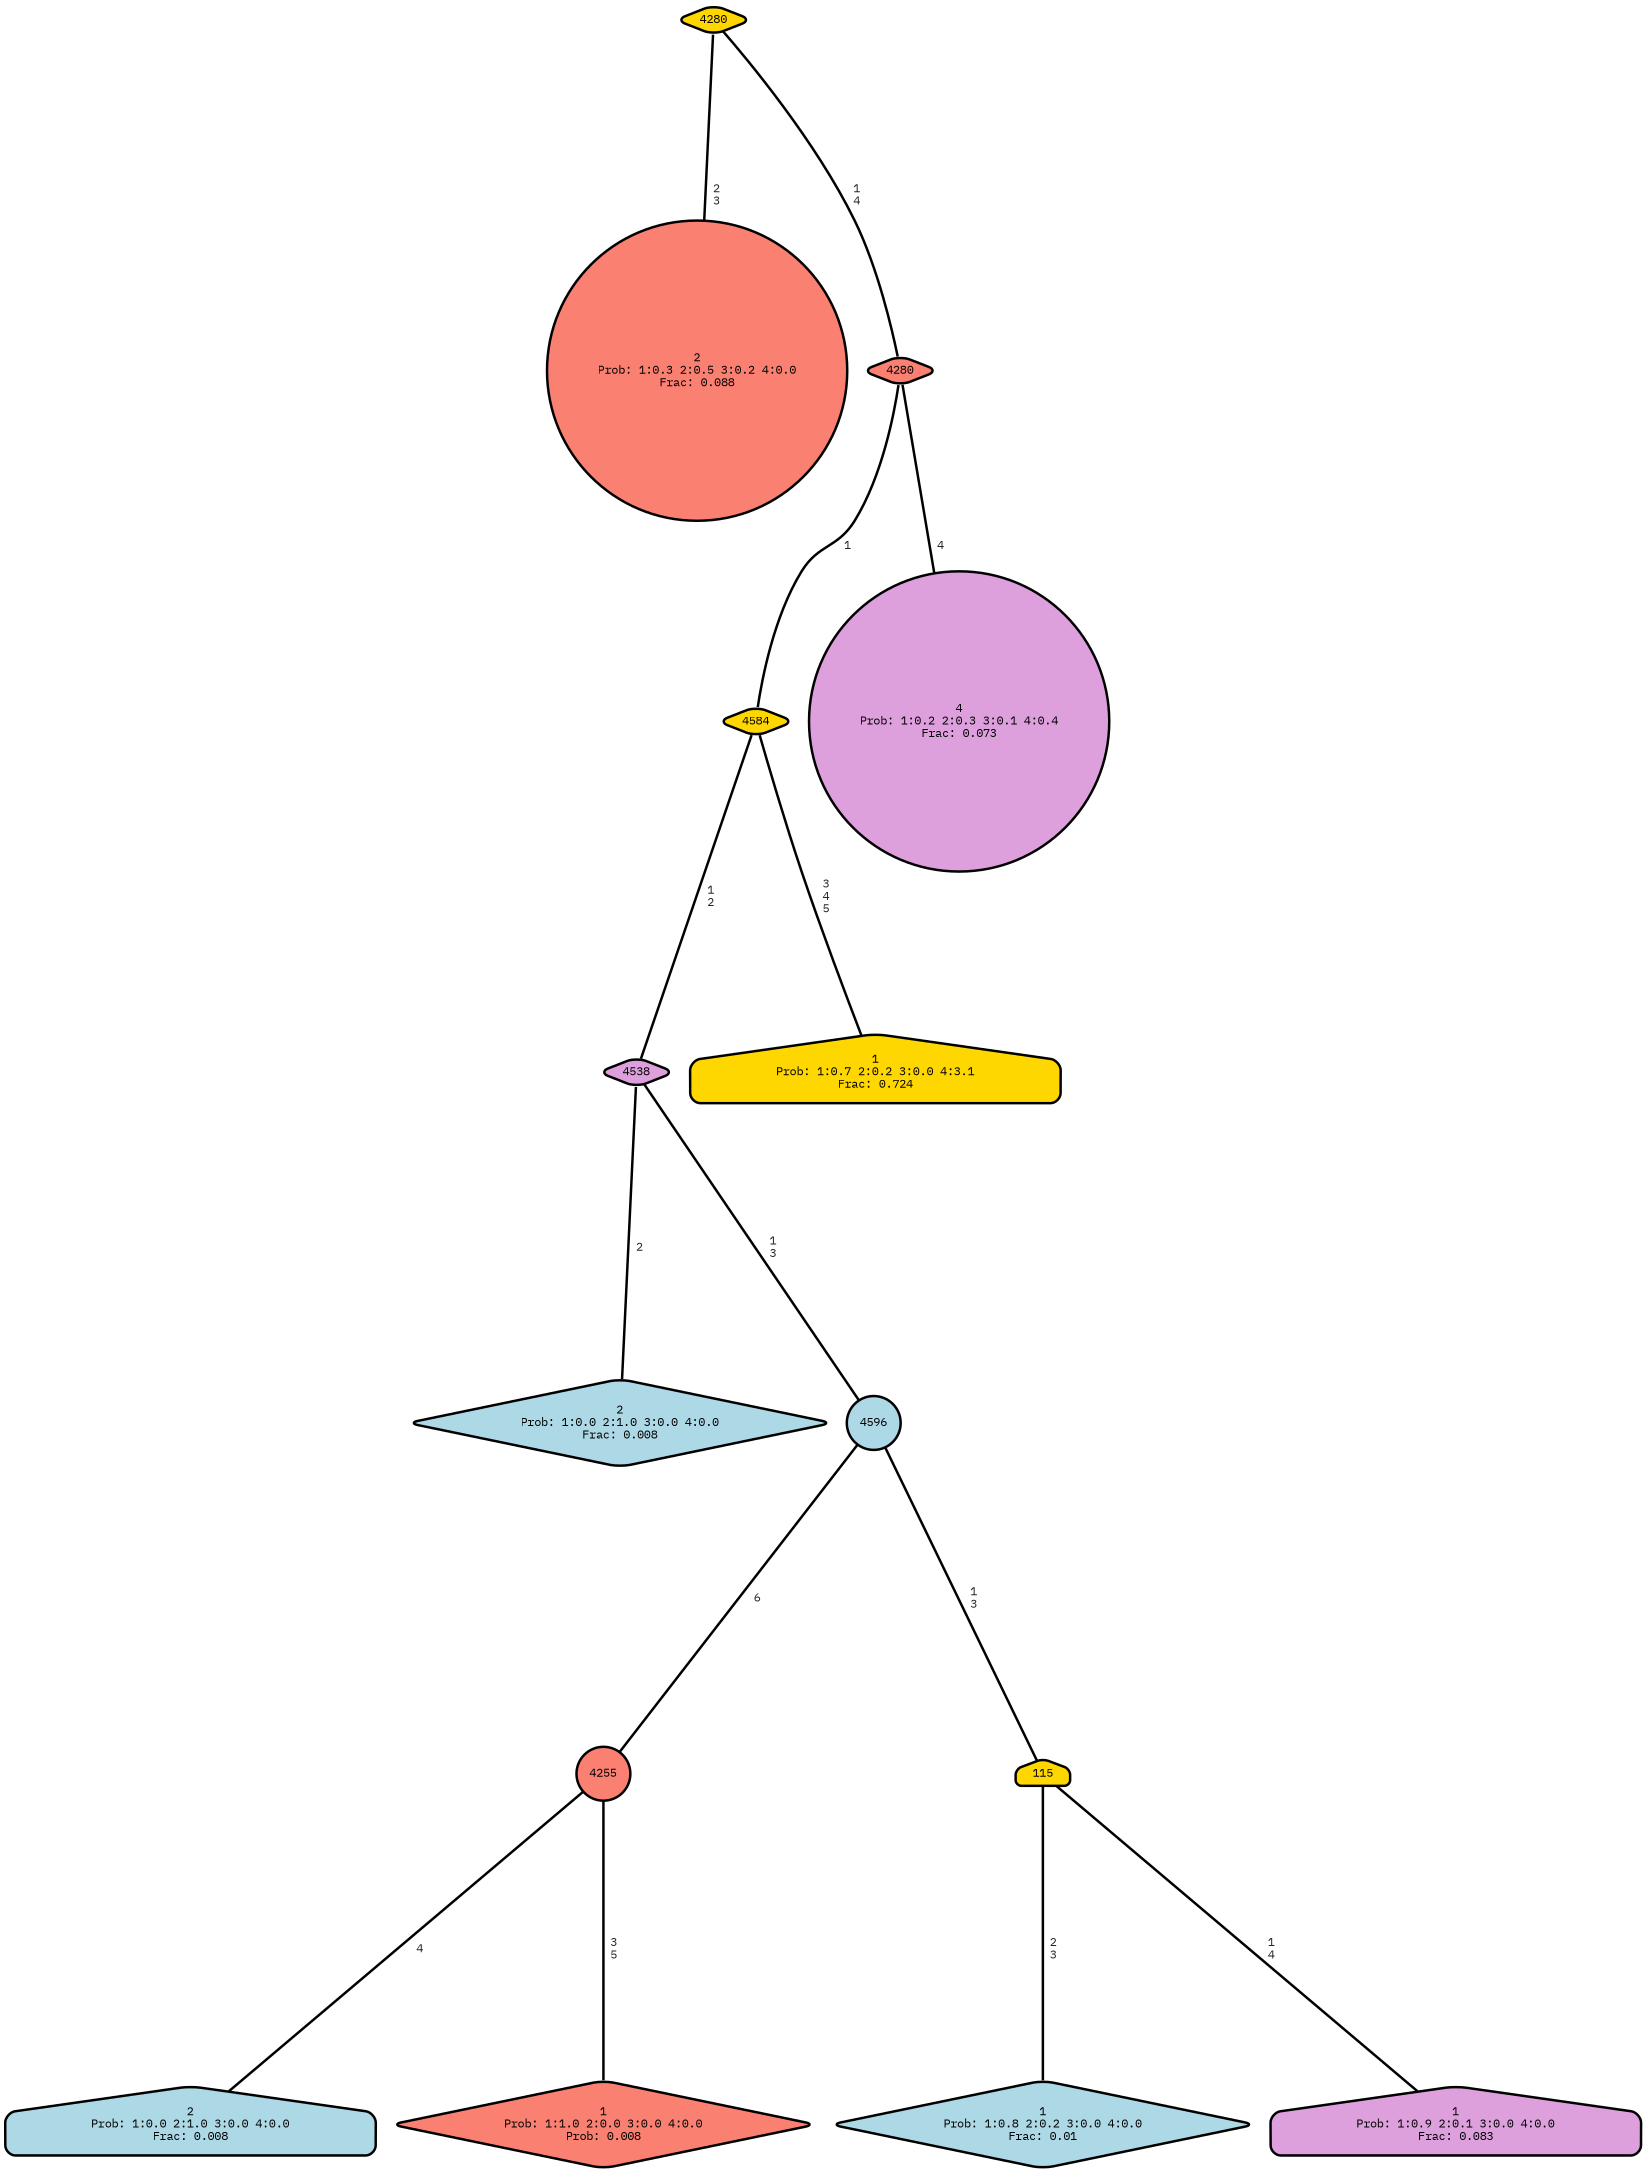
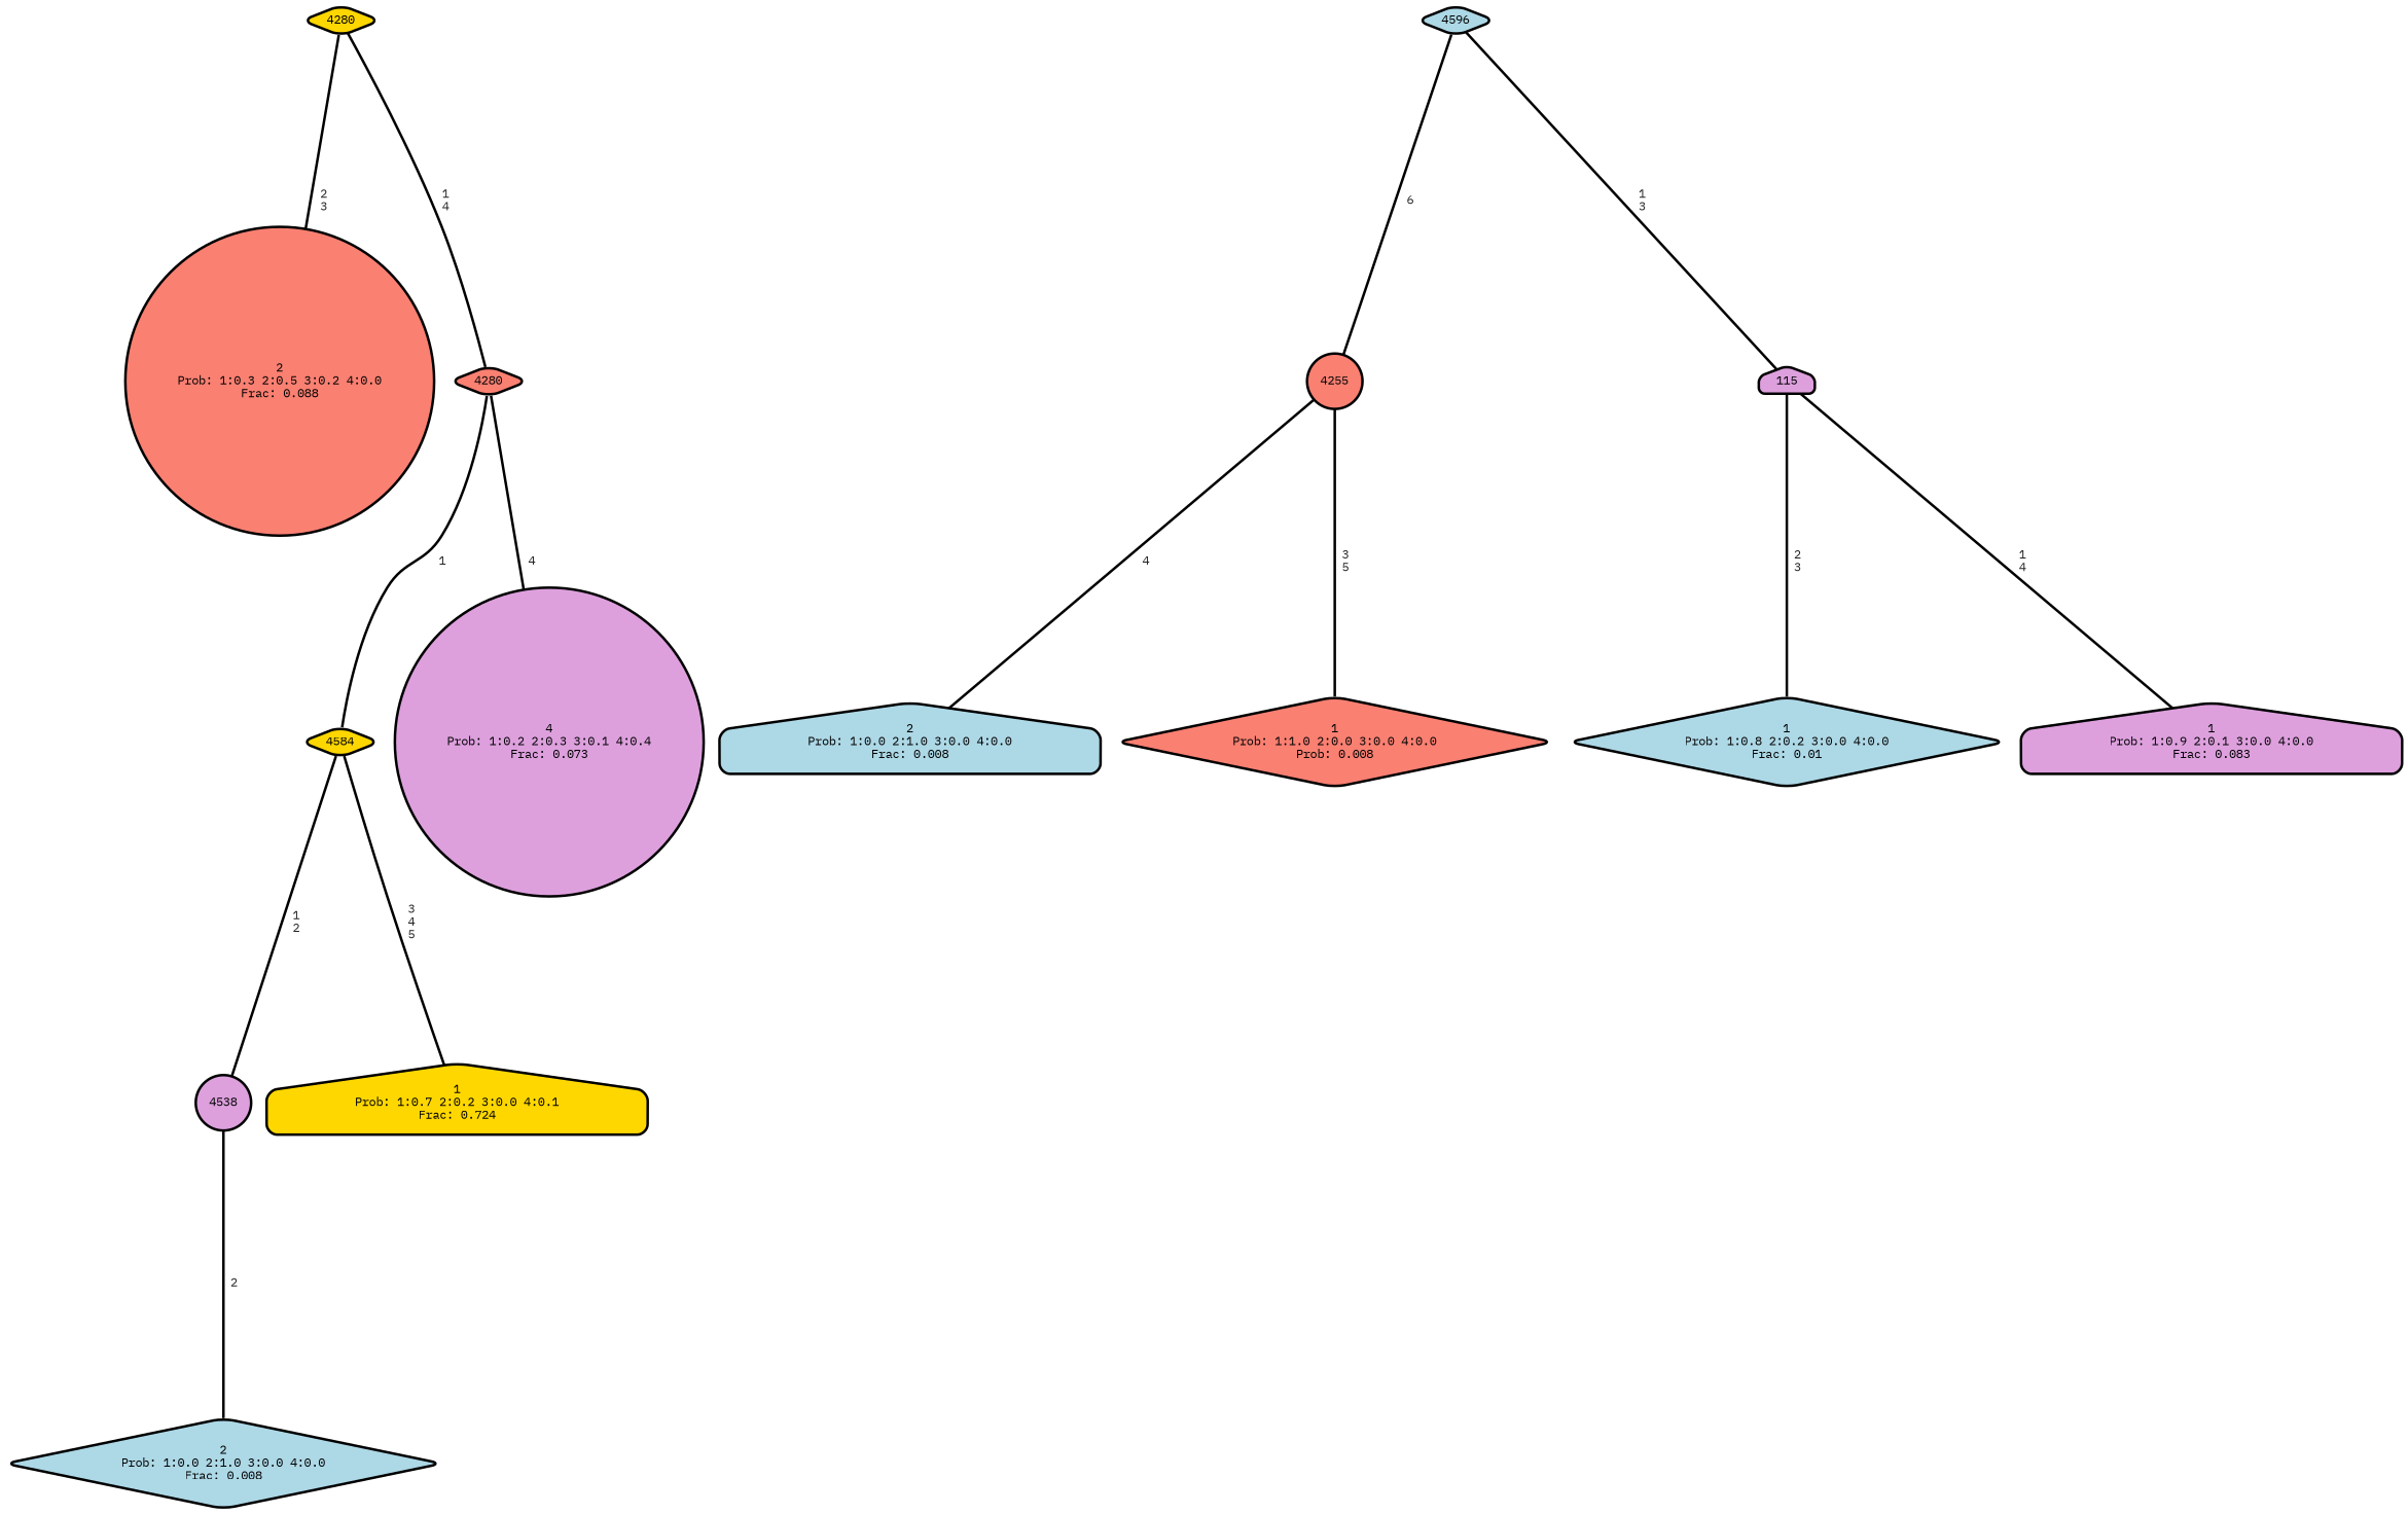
  graph {
    fontname="IBM Plex Mono"
    ranksep="0 equally"
    splines=straight
    node [color=black fillcolor=salmon fontcolor=black fontname="IBM Plex Mono" penwidth=3 shape=diamond style="filled, rounded"]
    edge [color=black fontcolor=grey14 fontname="IBM Plex Mono" fontweight=bold penwidth=3]
    n1 [label="2\nProb: 1:0.3 2:0.5 3:0.2 4:0.0\nFrac: 0.088" shape=circle]
    n2 [fillcolor=gold label=4280]
    n3 [label=4280]
    n4 [fillcolor=gold label=4584]
    n5 [fillcolor=plum label="4\nProb: 1:0.2 2:0.3 3:0.1 4:0.4\nFrac: 0.073" shape=circle]
    n6 [fillcolor=lightblue label="2\nProb: 1:0.0 2:1.0 3:0.0 4:0.0\nFrac: 0.008"]
-   n7 [fillcolor=plum label=4538]
-   n8 [fillcolor=lightblue label=4596 shape=circle]
+   n7 [fillcolor=plum label=4538 shape=circle]
+   n8 [fillcolor=lightblue label=4596]
    n9 [label=4255 shape=circle]
-   n10 [fillcolor=gold label=115 shape=house]
+   n10 [fillcolor=plum label=115 shape=house]
    n11 [fillcolor=lightblue label="2\nProb: 1:0.0 2:1.0 3:0.0 4:0.0\nFrac: 0.008" shape=house]
    n12 [label="1\nProb: 1:1.0 2:0.0 3:0.0 4:0.0\nProb: 0.008"]
    n13 [fillcolor=lightblue label="1\nProb: 1:0.8 2:0.2 3:0.0 4:0.0\nFrac: 0.01"]
    n14 [fillcolor=plum label="1\nProb: 1:0.9 2:0.1 3:0.0 4:0.0\nFrac: 0.083" shape=house]
-   n15 [fillcolor=gold label="1\nProb: 1:0.7 2:0.2 3:0.0 4:3.1\nFrac: 0.724" shape=house]
+   n15 [fillcolor=gold label="1\nProb: 1:0.7 2:0.2 3:0.0 4:0.1\nFrac: 0.724" shape=house]
    subgraph sub_1 {
      rank=same
    }
    n2 -- n1 [label=" 2\n 3"]
    n2 -- n3 [label=" 1\n 4"]
    n3 -- n4 [label=" 1"]
    n3 -- n5 [label=" 4"]
    n4 -- n7 [label=" 1\n 2"]
    n4 -- n15 [label=" 3\n 4\n 5"]
    n7 -- n6 [label=" 2"]
-   n7 -- n8 [label=" 1\n 3"]
    n8 -- n9 [label=" 6"]
    n8 -- n10 [label=" 1\n 3"]
    n9 -- n11 [label=" 4"]
    n9 -- n12 [label=" 3\n 5"]
    n10 -- n13 [label=" 2\n 3"]
    n10 -- n14 [label=" 1\n 4"]
  }
